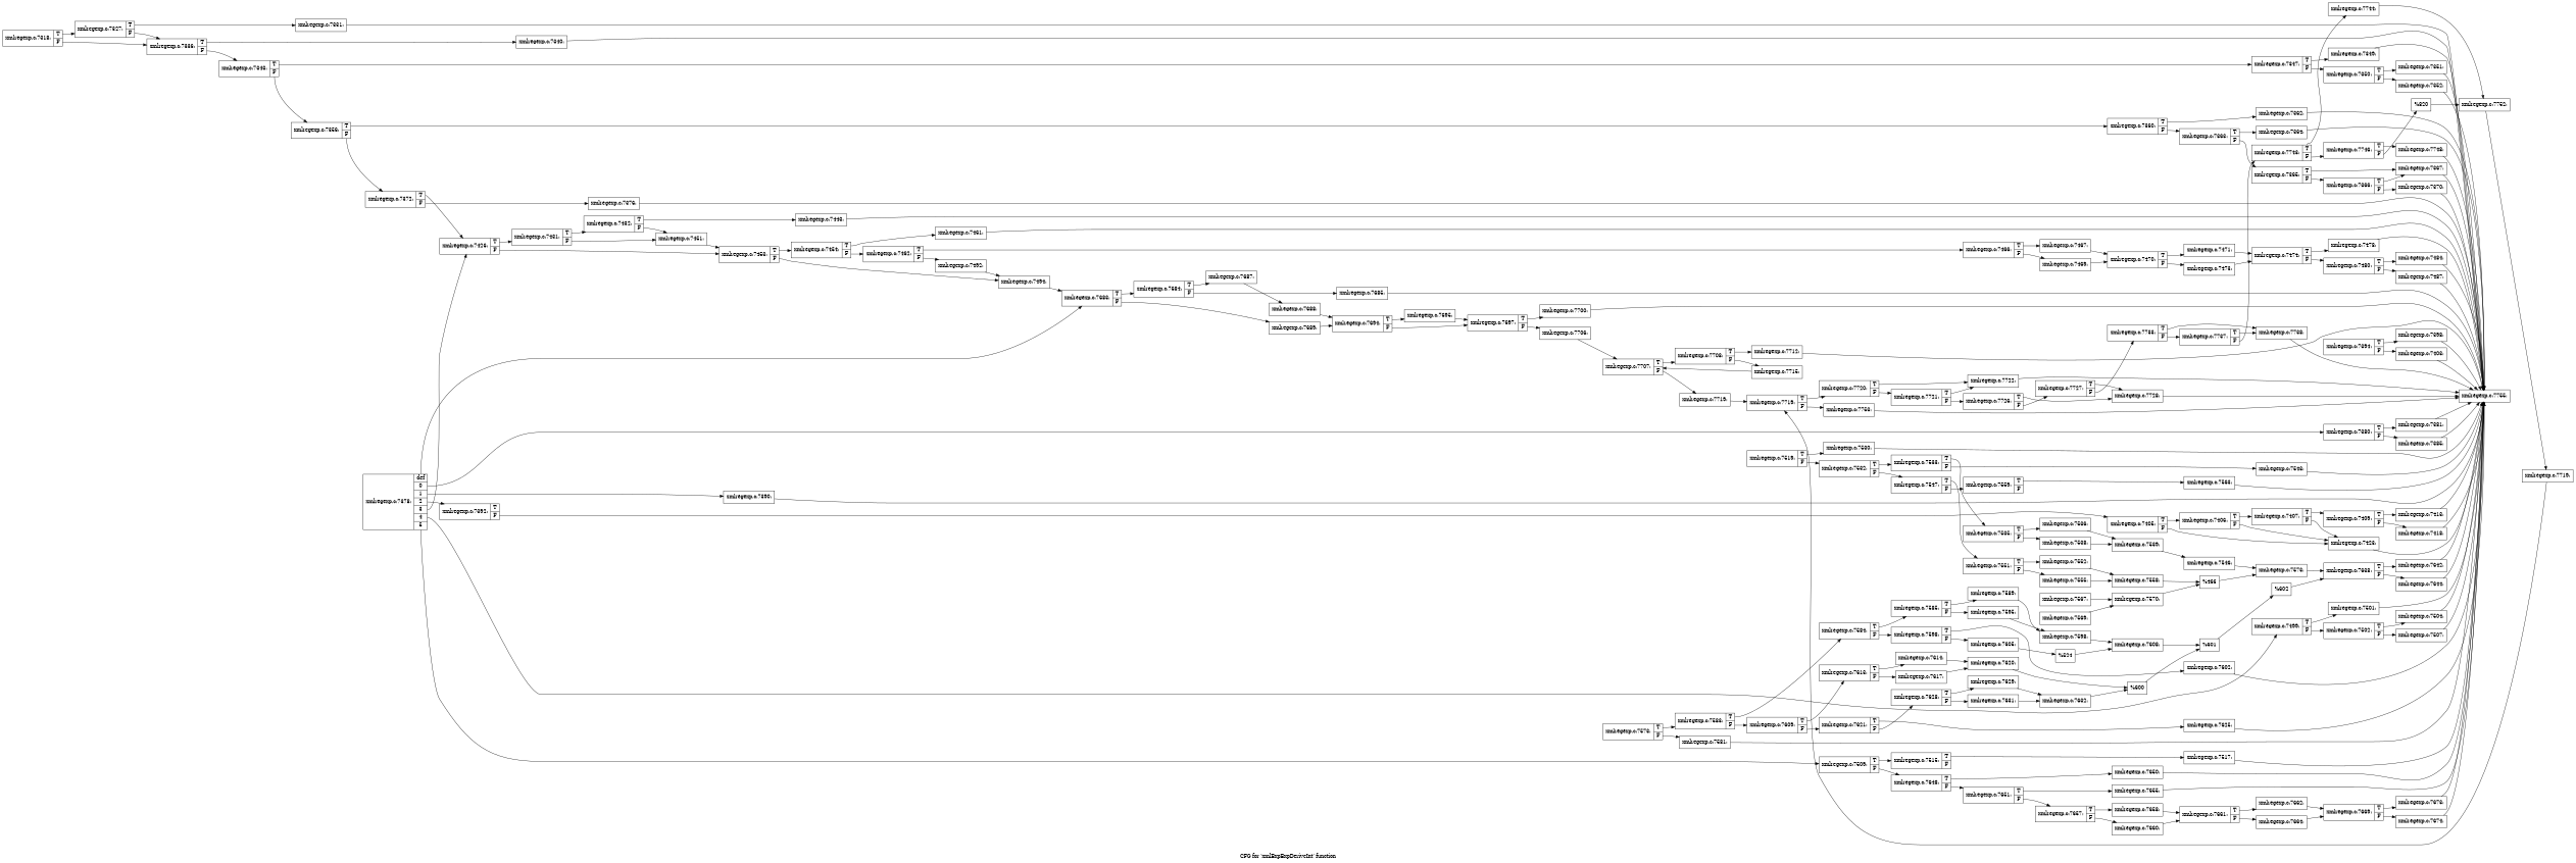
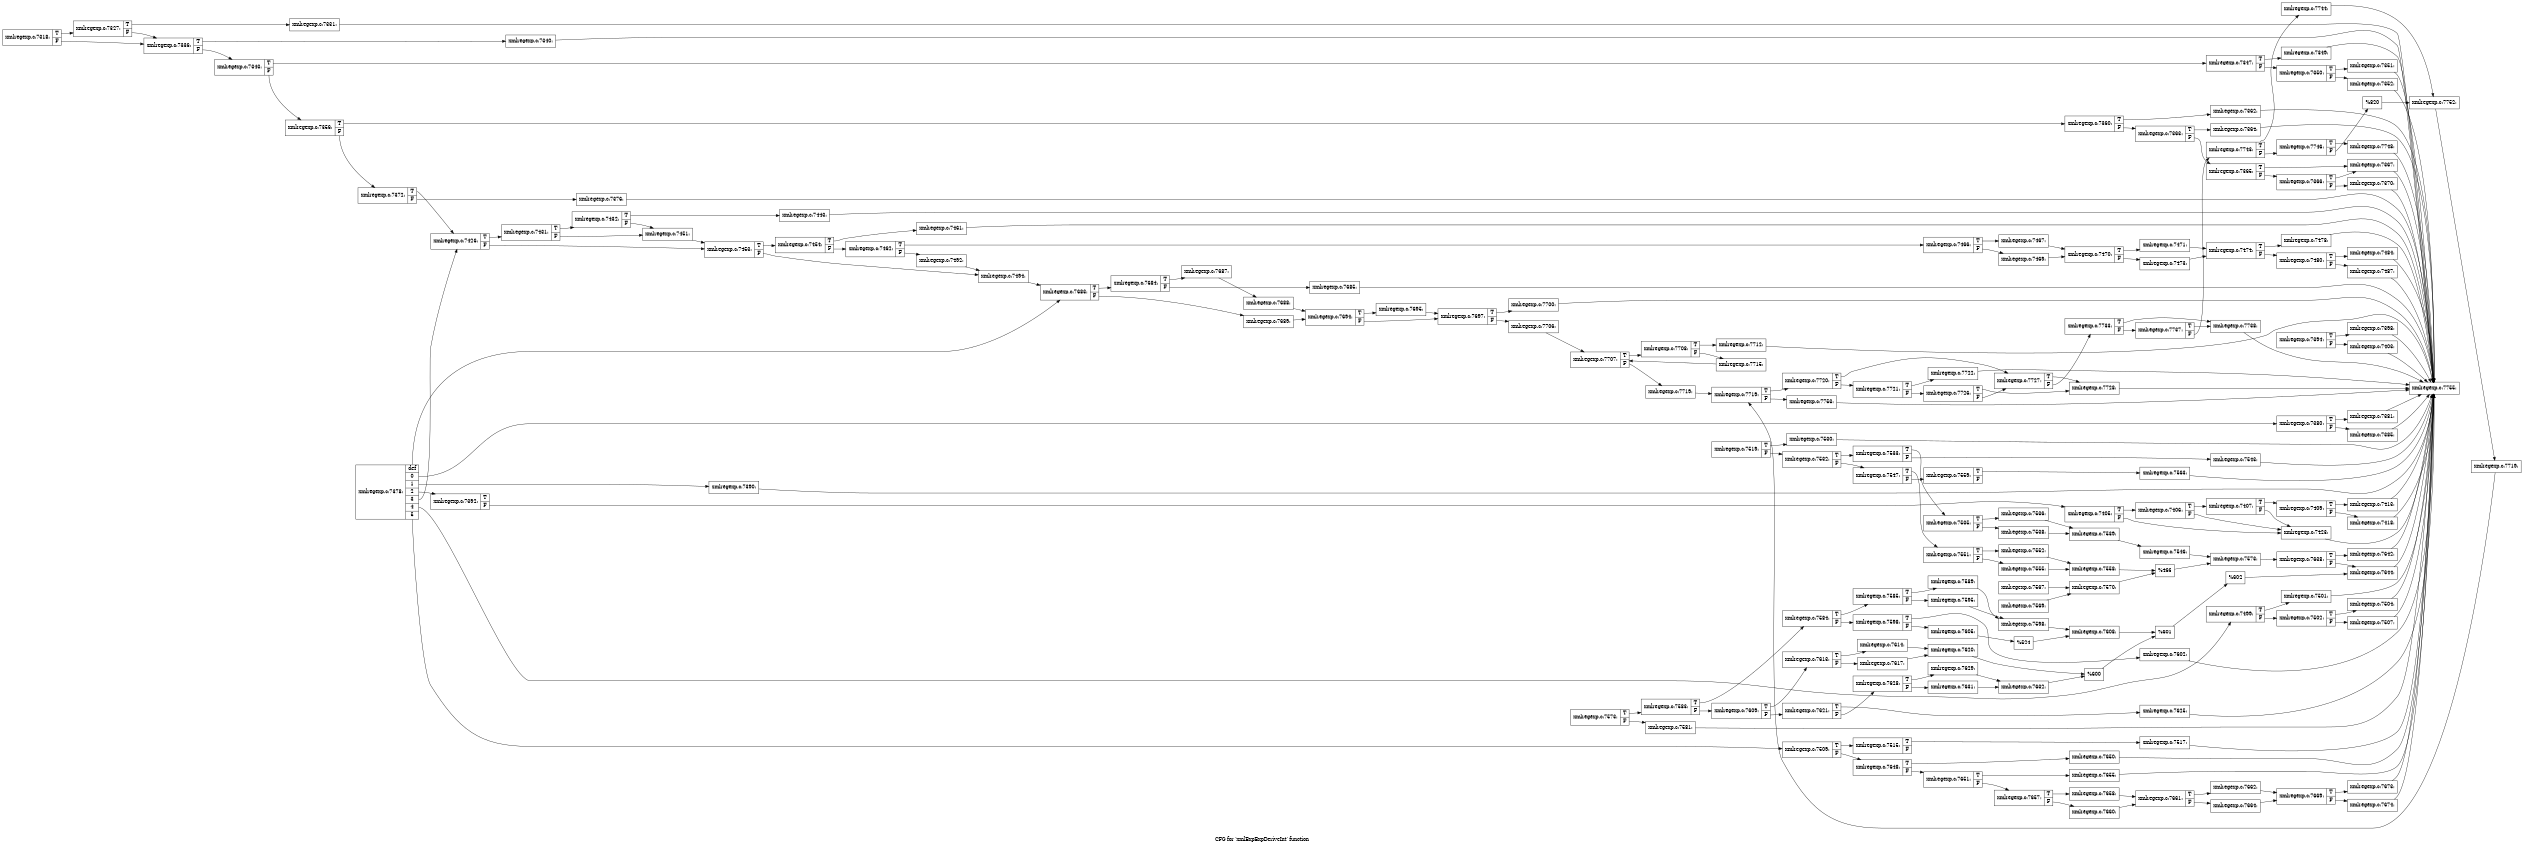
  digraph {
    label="CFG for 'xmlExpExpDeriveInt' function"
    rankdir=LR
    node [shape=record]
    n1 [label="{xmlregexp.c:7318:|{<s0>T|<s1>F}}"]
    n2 [label="{xmlregexp.c:7327:|{<s0>T|<s1>F}}"]
    n3 [label="{xmlregexp.c:7336:|{<s0>T|<s1>F}}"]
    n4 [label="{xmlregexp.c:7331:}"]
    n5 [label="{xmlregexp.c:7340:}"]
    n6 [label="{xmlregexp.c:7343:|{<s0>T|<s1>F}}"]
    n7 [label="{xmlregexp.c:7755:}"]
    n8 [label="{xmlregexp.c:7347:|{<s0>T|<s1>F}}"]
    n9 [label="{xmlregexp.c:7356:|{<s0>T|<s1>F}}"]
    n10 [label="{xmlregexp.c:7349:}"]
    n11 [label="{xmlregexp.c:7350:|{<s0>T|<s1>F}}"]
    n12 [label="{xmlregexp.c:7360:|{<s0>T|<s1>F}}"]
    n13 [label="{xmlregexp.c:7372:|{<s0>T|<s1>F}}"]
    n14 [label="{xmlregexp.c:7351:}"]
    n15 [label="{xmlregexp.c:7352:}"]
    n16 [label="{xmlregexp.c:7362:}"]
    n17 [label="{xmlregexp.c:7363:|{<s0>T|<s1>F}}"]
    n18 [label="{xmlregexp.c:7376:}"]
    n19 [label="{xmlregexp.c:7426:|{<s0>T|<s1>F}}"]
    n20 [label="{xmlregexp.c:7364:}"]
    n21 [label="{xmlregexp.c:7365:|{<s0>T|<s1>F}}"]
    n22 [label="{xmlregexp.c:7378:|{<s0>def|<s1>0|<s2>1|<s3>2|<s4>3|<s5>4|<s6>5}}"]
    n23 [label="{xmlregexp.c:7683:|{<s0>T|<s1>F}}"]
    n24 [label="{xmlregexp.c:7380:|{<s0>T|<s1>F}}"]
    n25 [label="{xmlregexp.c:7390:}"]
    n26 [label="{xmlregexp.c:7392:|{<s0>T|<s1>F}}"]
    n27 [label="{xmlregexp.c:7499:|{<s0>T|<s1>F}}"]
    n28 [label="{xmlregexp.c:7509:|{<s0>T|<s1>F}}"]
    n29 [label="{xmlregexp.c:7367:}"]
    n30 [label="{xmlregexp.c:7366:|{<s0>T|<s1>F}}"]
    n31 [label="{xmlregexp.c:7370:}"]
    n32 [label="{xmlregexp.c:7684:|{<s0>T|<s1>F}}"]
    n33 [label="{xmlregexp.c:7689:}"]
    n34 [label="{xmlregexp.c:7381:}"]
    n35 [label="{xmlregexp.c:7385:}"]
    n36 [label="{xmlregexp.c:7405:|{<s0>T|<s1>F}}"]
    n37 [label="{xmlregexp.c:7431:|{<s0>T|<s1>F}}"]
    n38 [label="{xmlregexp.c:7453:|{<s0>T|<s1>F}}"]
    n39 [label="{xmlregexp.c:7501:}"]
    n40 [label="{xmlregexp.c:7502:|{<s0>T|<s1>F}}"]
    n41 [label="{xmlregexp.c:7515:|{<s0>T|<s1>F}}"]
    n42 [label="{xmlregexp.c:7648:|{<s0>T|<s1>F}}"]
    n43 [label="{xmlregexp.c:7687:}"]
    n44 [label="{xmlregexp.c:7685:}"]
    n45 [label="{xmlregexp.c:7694:|{<s0>T|<s1>F}}"]
    n46 [label="{xmlregexp.c:7394:|{<s0>T|<s1>F}}"]
    n47 [label="{xmlregexp.c:7398:}"]
    n48 [label="{xmlregexp.c:7403:}"]
    n49 [label="{xmlregexp.c:7406:|{<s0>T|<s1>F}}"]
    n50 [label="{xmlregexp.c:7423:}"]
    n51 [label="{xmlregexp.c:7432:|{<s0>T|<s1>F}}"]
    n52 [label="{xmlregexp.c:7451:}"]
    n53 [label="{xmlregexp.c:7454:|{<s0>T|<s1>F}}"]
    n54 [label="{xmlregexp.c:7494:}"]
    n55 [label="{xmlregexp.c:7504:}"]
    n56 [label="{xmlregexp.c:7507:}"]
    n57 [label="{xmlregexp.c:7517:}"]
    n58 [label="{xmlregexp.c:7650:}"]
    n59 [label="{xmlregexp.c:7651:|{<s0>T|<s1>F}}"]
    n60 [label="{xmlregexp.c:7407:|{<s0>T|<s1>F}}"]
    n61 [label="{xmlregexp.c:7409:|{<s0>T|<s1>F}}"]
    n62 [label="{xmlregexp.c:7413:}"]
    n63 [label="{xmlregexp.c:7418:}"]
    n64 [label="{xmlregexp.c:7443:}"]
    n65 [label="{xmlregexp.c:7461:}"]
    n66 [label="{xmlregexp.c:7462:|{<s0>T|<s1>F}}"]
    n67 [label="{xmlregexp.c:7466:|{<s0>T|<s1>F}}"]
    n68 [label="{xmlregexp.c:7492:}"]
    n69 [label="{xmlregexp.c:7467:}"]
    n70 [label="{xmlregexp.c:7469:}"]
    n71 [label="{xmlregexp.c:7470:|{<s0>T|<s1>F}}"]
    n72 [label="{xmlregexp.c:7471:}"]
    n73 [label="{xmlregexp.c:7473:}"]
    n74 [label="{xmlregexp.c:7474:|{<s0>T|<s1>F}}"]
    n75 [label="{xmlregexp.c:7478:}"]
    n76 [label="{xmlregexp.c:7480:|{<s0>T|<s1>F}}"]
    n77 [label="{xmlregexp.c:7484:}"]
    n78 [label="{xmlregexp.c:7487:}"]
    n79 [label="{xmlregexp.c:7655:}"]
    n80 [label="{xmlregexp.c:7657:|{<s0>T|<s1>F}}"]
    n81 [label="{xmlregexp.c:7519:|{<s0>T|<s1>F}}"]
    n82 [label="{xmlregexp.c:7530:}"]
    n83 [label="{xmlregexp.c:7532:|{<s0>T|<s1>F}}"]
    n84 [label="{xmlregexp.c:7573:|{<s0>T|<s1>F}}"]
    n85 [label="{xmlregexp.c:7583:|{<s0>T|<s1>F}}"]
    n86 [label="{xmlregexp.c:7581:}"]
    n87 [label="{xmlregexp.c:7533:|{<s0>T|<s1>F}}"]
    n88 [label="{xmlregexp.c:7547:|{<s0>T|<s1>F}}"]
    n89 [label="{xmlregexp.c:7584:|{<s0>T|<s1>F}}"]
    n90 [label="{xmlregexp.c:7609:|{<s0>T|<s1>F}}"]
    n91 [label="{xmlregexp.c:7535:|{<s0>T|<s1>F}}"]
    n92 [label="{xmlregexp.c:7543:}"]
    n93 [label="{xmlregexp.c:7551:|{<s0>T|<s1>F}}"]
    n94 [label="{xmlregexp.c:7559:|{<s0>T|<s1>F}}"]
    n95 [label="{xmlregexp.c:7536:}"]
    n96 [label="{xmlregexp.c:7538:}"]
    n97 [label="{xmlregexp.c:7552:}"]
    n98 [label="{xmlregexp.c:7555:}"]
    n99 [label="{xmlregexp.c:7563:}"]
    n100 [label="{xmlregexp.c:7539:}"]
    n101 [label="{xmlregexp.c:7546:}"]
    n102 [label="{xmlregexp.c:7573:}"]
    n103 [label="{xmlregexp.c:7638:|{<s0>T|<s1>F}}"]
    n104 [label="{xmlregexp.c:7642:}"]
    n105 [label="{xmlregexp.c:7644:}"]
    n106 [label="{xmlregexp.c:7558:}"]
    n107 [label="{%466}"]
    n108 [label="{xmlregexp.c:7567:}"]
    n109 [label="{xmlregexp.c:7570:}"]
    n110 [label="{xmlregexp.c:7569:}"]
    n111 [label="{xmlregexp.c:7585:|{<s0>T|<s1>F}}"]
    n112 [label="{xmlregexp.c:7598:|{<s0>T|<s1>F}}"]
    n113 [label="{xmlregexp.c:7613:|{<s0>T|<s1>F}}"]
    n114 [label="{xmlregexp.c:7621:|{<s0>T|<s1>F}}"]
    n115 [label="{xmlregexp.c:7589:}"]
    n116 [label="{xmlregexp.c:7595:}"]
    n117 [label="{xmlregexp.c:7602:}"]
    n118 [label="{xmlregexp.c:7605:}"]
    n119 [label="{xmlregexp.c:7614:}"]
    n120 [label="{xmlregexp.c:7617:}"]
    n121 [label="{xmlregexp.c:7625:}"]
    n122 [label="{xmlregexp.c:7628:|{<s0>T|<s1>F}}"]
    n123 [label="{xmlregexp.c:7598:}"]
    n124 [label="{%524}"]
    n125 [label="{xmlregexp.c:7608:}"]
    n126 [label="{%601}"]
    n127 [label="{%602}"]
    n128 [label="{xmlregexp.c:7620:}"]
    n129 [label="{xmlregexp.c:7629:}"]
    n130 [label="{xmlregexp.c:7631:}"]
    n131 [label="{%600}"]
    n132 [label="{xmlregexp.c:7632:}"]
    n133 [label="{xmlregexp.c:7658:}"]
    n134 [label="{xmlregexp.c:7660:}"]
    n135 [label="{xmlregexp.c:7661:|{<s0>T|<s1>F}}"]
    n136 [label="{xmlregexp.c:7662:}"]
    n137 [label="{xmlregexp.c:7664:}"]
    n138 [label="{xmlregexp.c:7669:|{<s0>T|<s1>F}}"]
    n139 [label="{xmlregexp.c:7673:}"]
    n140 [label="{xmlregexp.c:7674:}"]
    n141 [label="{xmlregexp.c:7688:}"]
    n142 [label="{xmlregexp.c:7695:}"]
    n143 [label="{xmlregexp.c:7697:|{<s0>T|<s1>F}}"]
    n144 [label="{xmlregexp.c:7700:}"]
    n145 [label="{xmlregexp.c:7706:}"]
    n146 [label="{xmlregexp.c:7707:|{<s0>T|<s1>F}}"]
    n147 [label="{xmlregexp.c:7708:|{<s0>T|<s1>F}}"]
    n148 [label="{xmlregexp.c:7719:}"]
    n149 [label="{xmlregexp.c:7712:}"]
    n150 [label="{xmlregexp.c:7715:}"]
    n151 [label="{xmlregexp.c:7719:|{<s0>T|<s1>F}}"]
    n152 [label="{xmlregexp.c:7720:|{<s0>T|<s1>F}}"]
    n153 [label="{xmlregexp.c:7753:}"]
    n154 [label="{xmlregexp.c:7722:}"]
    n155 [label="{xmlregexp.c:7721:|{<s0>T|<s1>F}}"]
    n156 [label="{xmlregexp.c:7726:|{<s0>T|<s1>F}}"]
    n157 [label="{xmlregexp.c:7728:}"]
    n158 [label="{xmlregexp.c:7727:|{<s0>T|<s1>F}}"]
    n159 [label="{xmlregexp.c:7733:|{<s0>T|<s1>F}}"]
    n160 [label="{xmlregexp.c:7738:}"]
    n161 [label="{xmlregexp.c:7737:|{<s0>T|<s1>F}}"]
    n162 [label="{xmlregexp.c:7743:|{<s0>T|<s1>F}}"]
    n163 [label="{xmlregexp.c:7744:}"]
    n164 [label="{xmlregexp.c:7746:|{<s0>T|<s1>F}}"]
    n165 [label="{xmlregexp.c:7752:}"]
    n166 [label="{xmlregexp.c:7748:}"]
    n167 [label="{%820}"]
    n168 [label="{xmlregexp.c:7719:}"]
    n1 -> n2 [tailport=s0]
    n1 -> n3 [tailport=s1]
    n2 -> n3 [tailport=s1]
    n2 -> n4 [tailport=s0]
    n3 -> n5 [tailport=s0]
    n3 -> n6 [tailport=s1]
    n4 -> n7
    n5 -> n7
    n6 -> n8 [tailport=s0]
    n6 -> n9 [tailport=s1]
    n8 -> n10 [tailport=s0]
    n8 -> n11 [tailport=s1]
    n9 -> n12 [tailport=s0]
    n9 -> n13 [tailport=s1]
    n10 -> n7
    n11 -> n14 [tailport=s0]
    n11 -> n15 [tailport=s1]
    n12 -> n16 [tailport=s0]
    n12 -> n17 [tailport=s1]
    n13 -> n18 [tailport=s1]
    n13 -> n19 [tailport=s0]
    n14 -> n7
    n15 -> n7
    n16 -> n7
    n17 -> n20 [tailport=s0]
    n17 -> n21 [tailport=s1]
    n18 -> n7
    n19 -> n37 [tailport=s0]
    n19 -> n38 [tailport=s1]
    n20 -> n7
    n21 -> n29 [tailport=s0]
    n21 -> n30 [tailport=s1]
    n22 -> n19 [tailport=s4]
    n22 -> n23 [tailport=s0]
    n22 -> n24 [tailport=s1]
    n22 -> n25 [tailport=s2]
    n22 -> n26 [tailport=s3]
    n22 -> n27 [tailport=s5]
    n22 -> n28 [tailport=s6]
    n23 -> n32 [tailport=s0]
    n23 -> n33 [tailport=s1]
    n24 -> n34 [tailport=s0]
    n24 -> n35 [tailport=s1]
    n25 -> n7
    n26 -> n36 [tailport=s1]
    n27 -> n39 [tailport=s0]
    n27 -> n40 [tailport=s1]
    n28 -> n41 [tailport=s0]
    n28 -> n42 [tailport=s1]
    n29 -> n7
    n30 -> n29 [tailport=s0]
    n30 -> n31 [tailport=s1]
    n31 -> n7
    n32 -> n43 [tailport=s0]
    n32 -> n44 [tailport=s1]
    n33 -> n45
    n34 -> n7
    n35 -> n7
    n36 -> n49 [tailport=s0]
    n36 -> n50 [tailport=s1]
    n37 -> n51 [tailport=s0]
    n37 -> n52 [tailport=s1]
    n38 -> n53 [tailport=s0]
    n38 -> n54 [tailport=s1]
    n39 -> n7
    n40 -> n55 [tailport=s0]
    n40 -> n56 [tailport=s1]
    n41 -> n57 [tailport=s0]
    n42 -> n58 [tailport=s0]
    n42 -> n59 [tailport=s1]
    n43 -> n141
    n44 -> n7
    n45 -> n142 [tailport=s0]
    n45 -> n143 [tailport=s1]
    n46 -> n47 [tailport=s0]
    n46 -> n48 [tailport=s1]
    n47 -> n7
    n48 -> n7
    n49 -> n50 [tailport=s1]
    n49 -> n60 [tailport=s0]
    n50 -> n7
    n51 -> n52 [tailport=s1]
    n51 -> n64 [tailport=s0]
    n52 -> n38
    n53 -> n65 [tailport=s0]
    n53 -> n66 [tailport=s1]
    n54 -> n23
    n55 -> n7
    n56 -> n7
    n57 -> n7
    n58 -> n7
    n59 -> n79 [tailport=s0]
    n59 -> n80 [tailport=s1]
    n60 -> n50 [tailport=s1]
    n60 -> n61 [tailport=s0]
    n61 -> n62 [tailport=s0]
    n61 -> n63 [tailport=s1]
    n62 -> n7
    n63 -> n7
    n64 -> n7
    n65 -> n7
    n66 -> n67 [tailport=s0]
    n66 -> n68 [tailport=s1]
    n67 -> n69 [tailport=s0]
    n67 -> n70 [tailport=s1]
    n68 -> n54
    n69 -> n71
    n70 -> n71
    n71 -> n72 [tailport=s0]
    n71 -> n73 [tailport=s1]
    n72 -> n74
    n73 -> n74
    n74 -> n75 [tailport=s0]
    n74 -> n76 [tailport=s1]
    n75 -> n7
    n76 -> n77 [tailport=s0]
    n76 -> n78 [tailport=s1]
    n77 -> n7
    n78 -> n7
    n79 -> n7
    n80 -> n133 [tailport=s0]
    n80 -> n134 [tailport=s1]
    n81 -> n82 [tailport=s0]
    n81 -> n83 [tailport=s1]
    n82 -> n7
    n83 -> n87 [tailport=s0]
    n83 -> n88 [tailport=s1]
    n84 -> n85 [tailport=s0]
    n84 -> n86 [tailport=s1]
    n85 -> n89 [tailport=s0]
    n85 -> n90 [tailport=s1]
    n86 -> n7
    n87 -> n91 [tailport=s0]
    n87 -> n92 [tailport=s1]
    n88 -> n93 [tailport=s0]
    n88 -> n94 [tailport=s1]
    n89 -> n111 [tailport=s0]
    n89 -> n112 [tailport=s1]
    n90 -> n113 [tailport=s0]
    n90 -> n114 [tailport=s1]
    n91 -> n95 [tailport=s0]
    n91 -> n96 [tailport=s1]
    n92 -> n7
    n93 -> n97 [tailport=s0]
    n93 -> n98 [tailport=s1]
    n94 -> n99 [tailport=s0]
    n95 -> n100
    n96 -> n100
    n97 -> n106
    n98 -> n106
    n99 -> n7
    n100 -> n101
    n101 -> n102
    n102 -> n103
    n103 -> n104 [tailport=s0]
    n103 -> n105 [tailport=s1]
    n104 -> n7
    n105 -> n7
    n106 -> n107
    n107 -> n102
    n108 -> n109
    n109 -> n107
    n110 -> n109
    n111 -> n115 [tailport=s0]
    n111 -> n116 [tailport=s1]
    n112 -> n117 [tailport=s0]
    n112 -> n118 [tailport=s1]
    n113 -> n119 [tailport=s0]
    n113 -> n120 [tailport=s1]
    n114 -> n121 [tailport=s0]
    n114 -> n122 [tailport=s1]
    n115 -> n123
    n116 -> n123
    n117 -> n7
    n118 -> n124
    n119 -> n128
    n120 -> n128
    n121 -> n7
    n122 -> n129 [tailport=s0]
    n122 -> n130 [tailport=s1]
    n123 -> n125
    n124 -> n125
    n125 -> n126
    n126 -> n127
-   n127 -> n103
+   n127 -> n105
    n128 -> n131
    n129 -> n132
    n130 -> n132
    n131 -> n126
    n132 -> n131
    n133 -> n135
    n134 -> n135
    n135 -> n136 [tailport=s0]
    n135 -> n137 [tailport=s1]
    n136 -> n138
    n137 -> n138
    n138 -> n139 [tailport=s0]
    n138 -> n140 [tailport=s1]
    n139 -> n7
    n140 -> n7
    n141 -> n45
    n142 -> n143
    n143 -> n144 [tailport=s0]
    n143 -> n145 [tailport=s1]
    n144 -> n7
    n145 -> n146
    n146 -> n147 [tailport=s0]
    n146 -> n148 [tailport=s1]
    n147 -> n149 [tailport=s0]
    n147 -> n150 [tailport=s1]
    n148 -> n151
    n149 -> n7
    n150 -> n146
    n151 -> n152 [tailport=s0]
    n151 -> n153 [tailport=s1]
-   n152 -> n154 [tailport=s0]
+   n152 -> n158 [tailport=s0]
    n152 -> n155 [tailport=s1]
    n153 -> n7
    n154 -> n7
    n155 -> n154 [tailport=s0]
    n155 -> n156 [tailport=s1]
    n156 -> n157 [tailport=s0]
    n156 -> n158 [tailport=s1]
    n157 -> n7
    n158 -> n157 [tailport=s0]
    n158 -> n159 [tailport=s1]
    n159 -> n160 [tailport=s0]
    n159 -> n161 [tailport=s1]
    n160 -> n7
    n161 -> n160 [tailport=s0]
    n161 -> n162 [tailport=s1]
    n162 -> n163 [tailport=s0]
    n162 -> n164 [tailport=s1]
    n163 -> n165
    n164 -> n166 [tailport=s0]
    n164 -> n167 [tailport=s1]
    n165 -> n168
    n166 -> n7
    n167 -> n165
    n168 -> n151
  }
